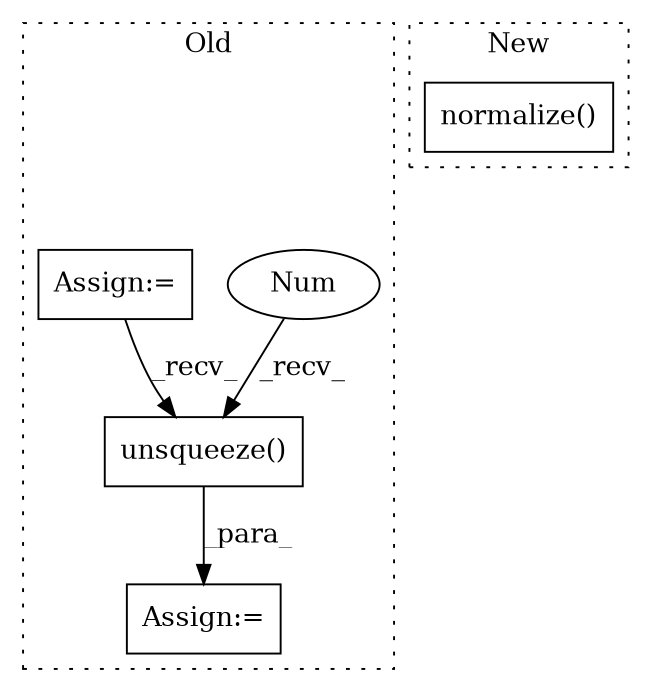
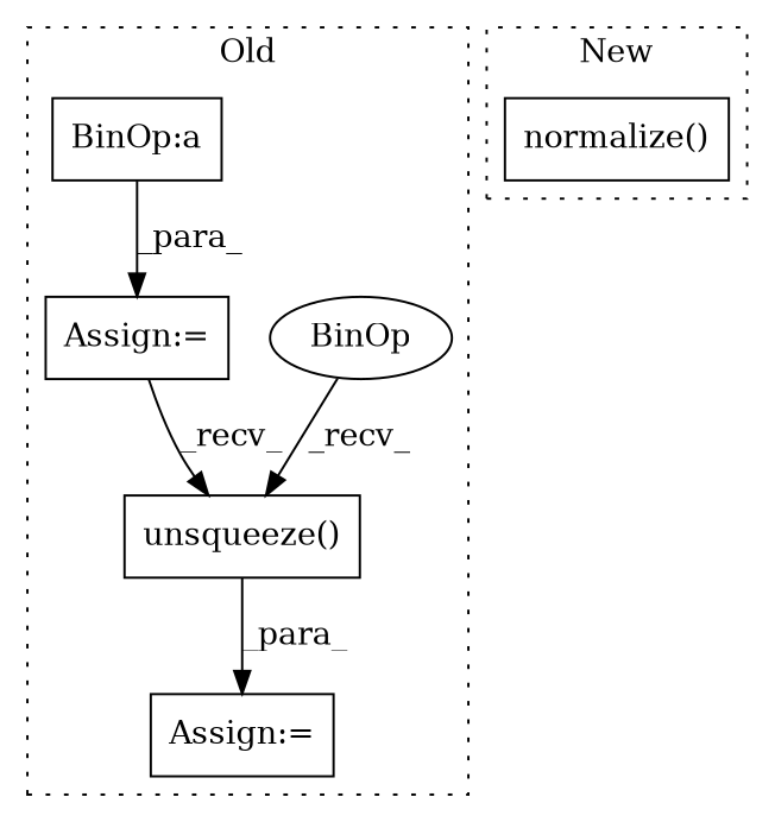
  digraph {
    node [a=75 l=3 shape=box]
    n1 [l="47,1" label="unsqueeze()" s="4454,4502"]
-   n2 [a=76 l=1 label=Num s=4501 shape=ellipse]
+   n2 [a=76 l=1 label=BinOp s=4501 shape=ellipse]
    n3 [a=68 label="Assign:=" s=4451]
+   n4 [a=82 label="BinOp:a" s=4295]
    n5 [a=68 label="Assign:=" s=4276]
    n6 [l="12,9" label="normalize()" s="4204,4251"]
    subgraph cluster_1 {
      label=Old
      style=dotted
      n1
      n2
      n3
+     n4
      n5
    }
    subgraph cluster_2 {
      label=New
      style=dotted
      n6
    }
    n1 -> n3 [label=_para_]
    n2 -> n1 [label=_recv_]
+   n4 -> n5 [label=_para_]
    n5 -> n1 [label=_recv_]
  }
